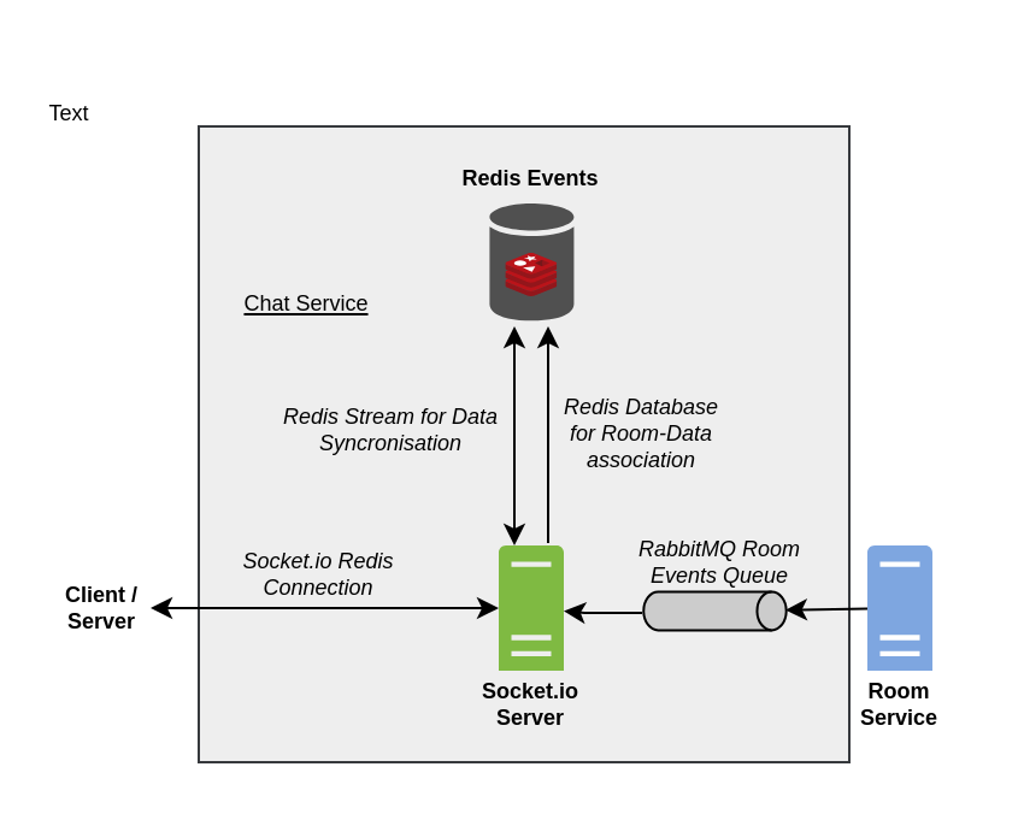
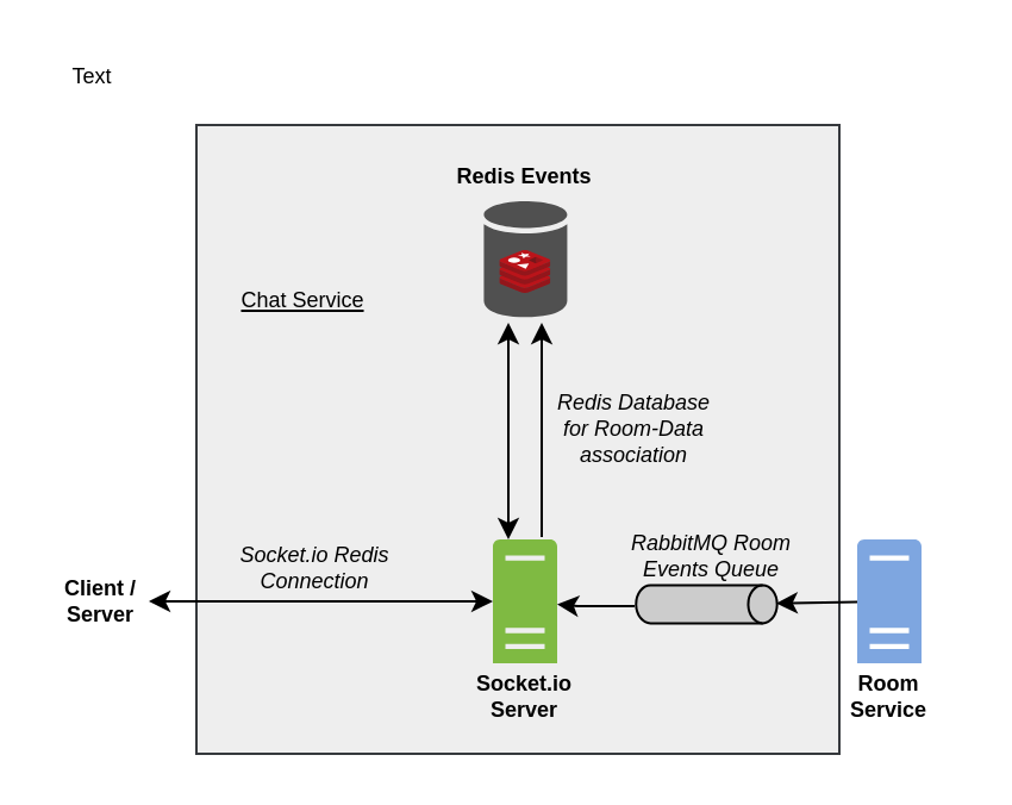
  <mxCell id="0" />
  <mxCell id="1" parent="0" />
  <mxCell id="2" value="" style="rounded=0;whiteSpace=wrap;html=1;fillColor=#eeeeee;strokeColor=#36393d;" parent="1" vertex="1"><mxGeometry x="82" y="52" width="270" height="264" as="geometry" /></mxCell>
  <mxCell id="3" value="Socket.io Redis Connection" style="text;html=1;strokeColor=none;fillColor=none;align=center;verticalAlign=middle;whiteSpace=wrap;rounded=0;fontSize=9;spacing=2;horizontal=1;fontStyle=2" parent="1" vertex="1"><mxGeometry x="82" y="226" width="100" height="23" as="geometry" /></mxCell>
  <mxCell id="4" value="Client / Server" style="text;html=1;strokeColor=none;fillColor=none;align=center;verticalAlign=middle;whiteSpace=wrap;rounded=0;fontSize=9;spacing=2;horizontal=1;fontStyle=1" parent="1" vertex="1"><mxGeometry x="22" y="235" width="40" height="34" as="geometry" /></mxCell>
  <mxCell id="5" value="&lt;u&gt;Chat Service&lt;/u&gt;" style="text;html=1;strokeColor=none;fillColor=none;align=center;verticalAlign=middle;whiteSpace=wrap;rounded=0;fontSize=9;spacing=2;horizontal=1;" parent="1" vertex="1"><mxGeometry x="82" y="116" width="90" height="20" as="geometry" /></mxCell>
  <mxCell id="6" value="" style="group" parent="1" vertex="1" connectable="0"><mxGeometry x="190.21" y="84" width="60" height="77" as="geometry" /></mxCell>
  <mxCell id="7" value="" style="group" parent="6" vertex="1" connectable="0"><mxGeometry x="12.5" width="35.42" height="49.5" as="geometry" /></mxCell>
  <mxCell id="8" value="" style="sketch=0;shadow=0;dashed=0;html=1;strokeColor=none;fillColor=#505050;labelPosition=center;verticalLabelPosition=bottom;verticalAlign=top;outlineConnect=0;align=center;shape=mxgraph.office.databases.database;" parent="7" vertex="1"><mxGeometry width="35" height="49" as="geometry" /></mxCell>
  <mxCell id="9" value="" style="image;sketch=0;aspect=fixed;html=1;points=[];align=center;fontSize=12;image=img/lib/mscae/Cache_Redis_Product.svg;" parent="7" vertex="1"><mxGeometry x="6.99" y="21" width="21.43" height="18" as="geometry" /></mxCell>
  <mxCell id="10" value="" style="group" parent="1" vertex="1" connectable="0"><mxGeometry x="190" y="226" width="60.21" height="80" as="geometry" /></mxCell>
  <mxCell id="11" value="" style="sketch=0;pointerEvents=1;shadow=0;dashed=0;html=1;strokeColor=none;labelPosition=center;verticalLabelPosition=bottom;verticalAlign=top;outlineConnect=0;align=center;shape=mxgraph.office.servers.server_generic;fillColor=#7FBA42;" parent="10" vertex="1"><mxGeometry x="16.5" width="27" height="52" as="geometry" /></mxCell>
  <mxCell id="12" value="Socket.io Server" style="text;html=1;strokeColor=none;fillColor=none;align=center;verticalAlign=middle;whiteSpace=wrap;rounded=0;fontSize=9;spacing=2;horizontal=1;fontStyle=1" parent="10" vertex="1"><mxGeometry x="0.21" y="52" width="60" height="28" as="geometry" /></mxCell>
  <mxCell id="13" value="" style="endArrow=classic;startArrow=classic;html=1;rounded=0;exitX=1;exitY=0.5;exitDx=0;exitDy=0;" edge="1" parent="1" source="4" target="11"><mxGeometry width="50" height="50" relative="1" as="geometry"><mxPoint x="62" y="256" as="sourcePoint" /><mxPoint x="112" y="206" as="targetPoint" /></mxGeometry></mxCell>
  <mxCell id="14" value="" style="group;" vertex="1" connectable="0" parent="1"><mxGeometry x="343" y="226" width="60" height="80" as="geometry" /></mxCell>
  <mxCell id="15" value="Room Service" style="text;html=1;strokeColor=none;fillColor=none;align=center;verticalAlign=middle;whiteSpace=wrap;rounded=0;fontSize=9;spacing=2;horizontal=1;fontStyle=1" vertex="1" parent="14"><mxGeometry y="52" width="60" height="28" as="geometry" /></mxCell>
  <mxCell id="16" value="" style="sketch=0;pointerEvents=1;shadow=0;dashed=0;html=1;strokeColor=none;labelPosition=center;verticalLabelPosition=bottom;verticalAlign=top;outlineConnect=0;align=center;shape=mxgraph.office.servers.server_generic;fillColor=#7EA6E0;" vertex="1" parent="14"><mxGeometry x="16.5" width="27" height="52" as="geometry" /></mxCell>
  <mxCell id="17" value="Redis Events" style="text;html=1;strokeColor=none;fillColor=none;align=center;verticalAlign=middle;whiteSpace=wrap;rounded=0;fontSize=9;spacing=2;horizontal=1;fontStyle=1" parent="1" vertex="1"><mxGeometry x="190.21" y="60" width="60" height="28" as="geometry" /></mxCell>
  <mxCell id="18" value="" style="endArrow=classic;startArrow=classic;html=1;rounded=0;" edge="1" parent="1"><mxGeometry width="50" height="50" relative="1" as="geometry"><mxPoint x="213" y="226" as="sourcePoint" /><mxPoint x="213" y="135" as="targetPoint" /><Array as="points"><mxPoint x="213" y="175" /><mxPoint x="213" y="155" /></Array></mxGeometry></mxCell>
  <mxCell id="19" value="" style="endArrow=classic;html=1;rounded=0;" edge="1" parent="1"><mxGeometry width="50" height="50" relative="1" as="geometry"><mxPoint x="227" y="225" as="sourcePoint" /><mxPoint x="227" y="135" as="targetPoint" /></mxGeometry></mxCell>
- <mxCell id="20" value="Redis Stream for Data Syncronisation" style="text;html=1;strokeColor=none;fillColor=none;align=center;verticalAlign=middle;whiteSpace=wrap;rounded=0;fontSize=9;spacing=2;horizontal=1;fontStyle=2" vertex="1" parent="1"><mxGeometry x="112" y="166" width="100" height="23" as="geometry" /></mxCell>
  <mxCell id="21" value="" style="shape=cylinder3;whiteSpace=wrap;html=1;boundedLbl=1;backgroundOutline=1;size=6.05;labelBackgroundColor=#33FF33;fillColor=#CCCCCC;rotation=90;" vertex="1" parent="1"><mxGeometry x="288.26" y="223.61" width="15.94" height="59.21" as="geometry" /></mxCell>
  <mxCell id="22" value="&lt;font style=&quot;font-size: 9px;&quot;&gt;RabbitMQ Room Events Queue&lt;/font&gt;" style="text;html=1;strokeColor=none;fillColor=none;align=center;verticalAlign=middle;whiteSpace=wrap;rounded=0;fontSize=9;spacing=2;horizontal=1;fontStyle=2;rotation=0;" vertex="1" parent="1"><mxGeometry x="263.25" y="226" width="70.75" height="13" as="geometry" /></mxCell>
  <mxCell id="23" value="" style="endArrow=classic;html=1;rounded=0;fontSize=9;entryX=0.223;entryY=0.129;entryDx=0;entryDy=0;entryPerimeter=0;" edge="1" parent="1" source="16"><mxGeometry width="50" height="50" relative="1" as="geometry"><mxPoint x="355" y="253" as="sourcePoint" /><mxPoint x="325.431" y="252.805" as="targetPoint" /></mxGeometry></mxCell>
  <mxCell id="24" value="" style="endArrow=classic;html=1;rounded=0;fontSize=9;" edge="1" parent="1" target="11"><mxGeometry width="50" height="50" relative="1" as="geometry"><mxPoint x="266" y="254" as="sourcePoint" /><mxPoint x="236.431" y="253.805" as="targetPoint" /><Array as="points"><mxPoint x="242" y="254" /></Array></mxGeometry></mxCell>
  <mxCell id="25" value="Redis Database for Room-Data association" style="text;html=1;strokeColor=none;fillColor=none;align=center;verticalAlign=middle;whiteSpace=wrap;rounded=0;fontSize=9;spacing=2;horizontal=1;fontStyle=2" vertex="1" parent="1"><mxGeometry x="229" y="168" width="74" height="23" as="geometry" /></mxCell>
- <mxCell id="26" value="Text" style="text;html=1;resizable=0;autosize=1;align=center;verticalAlign=middle;points=[];fillColor=none;strokeColor=none;rounded=0;labelBackgroundColor=#FFFFFF;fontSize=9;" vertex="1" parent="1"><mxGeometry x="10.5" y="35" width="35" height="23" as="geometry" /></mxCell>
+ <mxCell id="26" value="Text" style="text;html=1;resizable=0;autosize=1;align=center;verticalAlign=middle;points=[];fillColor=none;strokeColor=none;rounded=0;labelBackgroundColor=#FFFFFF;fontSize=9;" vertex="1" parent="1"><mxGeometry x="20.5" y="20" width="35" height="23" as="geometry" /></mxCell>
